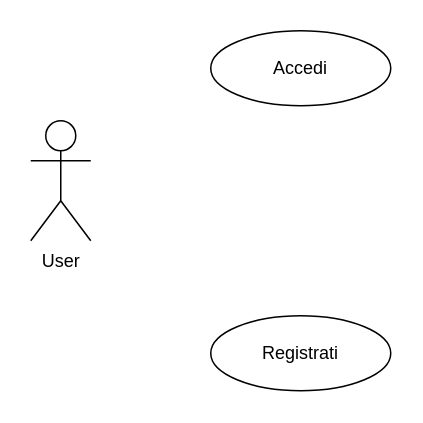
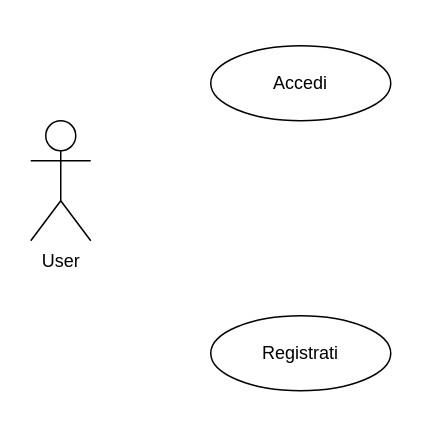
  <mxCell id="0" />
  <mxCell id="1" parent="0" />
  <mxCell id="2" value="User" style="shape=umlActor;verticalLabelPosition=bottom;verticalAlign=top;html=1;outlineConnect=0;" vertex="1" parent="1"><mxGeometry x="20" y="80" width="40" height="80" as="geometry" /></mxCell>
- <mxCell id="3" value="Accedi" style="ellipse;whiteSpace=wrap;html=1;" vertex="1" parent="1"><mxGeometry x="140" y="20" width="120" height="50" as="geometry" /></mxCell>
+ <mxCell id="3" value="Accedi" style="ellipse;whiteSpace=wrap;html=1;" vertex="1" parent="1"><mxGeometry x="140" y="30" width="120" height="50" as="geometry" /></mxCell>
  <mxCell id="4" value="Registrati" style="ellipse;whiteSpace=wrap;html=1;" vertex="1" parent="1"><mxGeometry x="140" y="210" width="120" height="50" as="geometry" /></mxCell>
